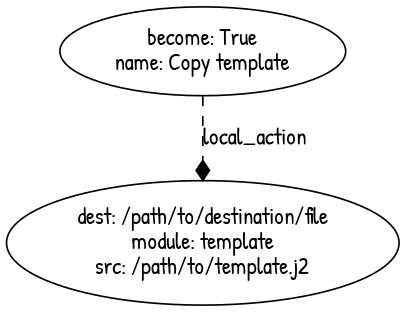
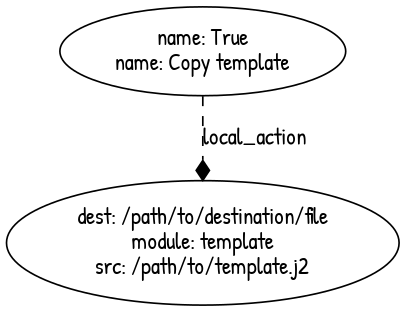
  digraph {
    fontname="Patrick Hand"
    node [fontname="Patrick Hand"]
    n1 [label="dest: /path/to/destination/file\nmodule: template\nsrc: /path/to/template.j2\n"]
-   n2 [label="become: True\nname: Copy template\n"]
+   n2 [label="name: True\nname: Copy template\n"]
    n2 -> n1 [label=local_action style=dashed arrowhead=diamond fontname="Patrick Hand"]
  }
